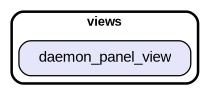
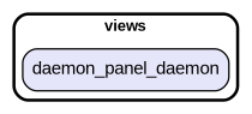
  digraph {
    fontname="Arial Black"
    fontsize=13
    penwidth=2.6
    style=rounded
-   n1 [fillcolor=Lavender fontname=Arial fontsize=15 label=daemon_panel_view penwidth=1.3 shape=rect style="filled,rounded"]
+   n1 [fillcolor=Lavender fontname=Arial fontsize=15 label=daemon_panel_daemon penwidth=1.3 shape=rect style="filled,rounded"]
    subgraph cluster_1 {
      label=views
      n1
    }
  }
